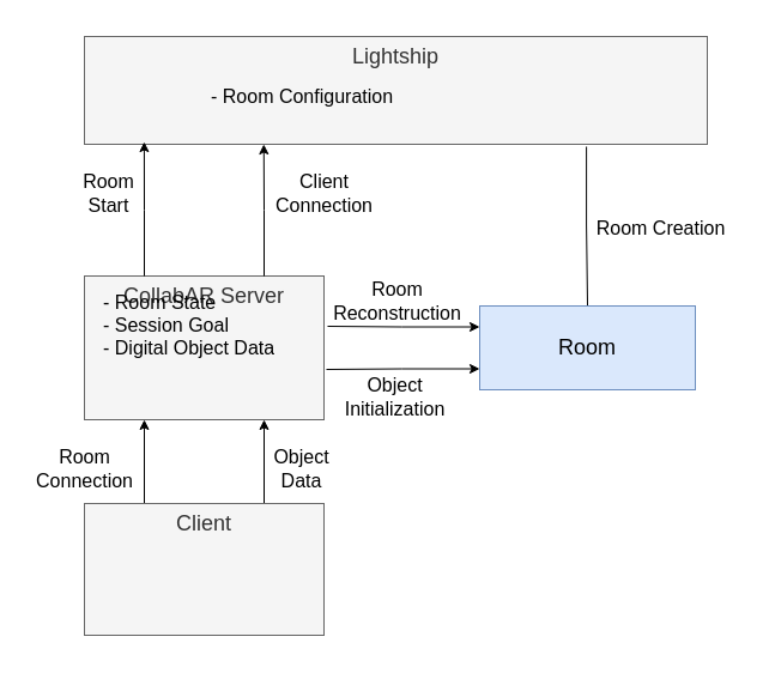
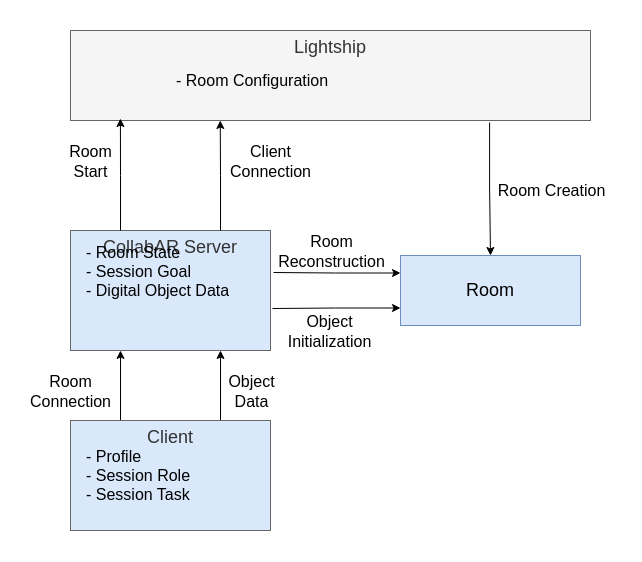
  <mxCell id="0" />
  <mxCell id="1" parent="0" />
  <mxCell id="2" value="" style="rounded=0;whiteSpace=wrap;html=1;strokeColor=none;" vertex="1" parent="1"><mxGeometry x="20" y="20" width="600" height="520" as="geometry" /></mxCell>
- <mxCell id="3" value="CollabAR Server" style="rounded=0;whiteSpace=wrap;html=1;fontSize=18;verticalAlign=top;fillColor=#f5f5f5;fontColor=#333333;strokeColor=#666666;" parent="1" vertex="1"><mxGeometry x="70" y="230" width="200" height="120" as="geometry" /></mxCell>
+ <mxCell id="3" value="CollabAR Server" style="rounded=0;whiteSpace=wrap;html=1;fontSize=18;verticalAlign=top;fillColor=#dae8fc;fontColor=#333333;strokeColor=#666666;" parent="1" vertex="1"><mxGeometry x="70" y="230" width="200" height="120" as="geometry" /></mxCell>
  <mxCell id="4" style="edgeStyle=orthogonalEdgeStyle;rounded=0;orthogonalLoop=1;jettySize=auto;html=1;exitX=0.25;exitY=0;exitDx=0;exitDy=0;entryX=0.25;entryY=1;entryDx=0;entryDy=0;" edge="1" parent="1" source="8" target="3"><mxGeometry relative="1" as="geometry" /></mxCell>
  <mxCell id="5" value="Room&lt;div&gt;Connection&lt;/div&gt;" style="edgeLabel;html=1;align=center;verticalAlign=middle;resizable=0;points=[];fontSize=16;labelBackgroundColor=none;" vertex="1" connectable="0" parent="4"><mxGeometry x="0.286" y="-2" relative="1" as="geometry"><mxPoint x="-52" y="15" as="offset" /></mxGeometry></mxCell>
  <mxCell id="6" style="edgeStyle=orthogonalEdgeStyle;rounded=0;orthogonalLoop=1;jettySize=auto;html=1;exitX=0.75;exitY=0;exitDx=0;exitDy=0;entryX=0.75;entryY=1;entryDx=0;entryDy=0;" edge="1" parent="1" source="8" target="3"><mxGeometry relative="1" as="geometry" /></mxCell>
  <mxCell id="7" value="Object&lt;div&gt;Data&lt;/div&gt;" style="edgeLabel;html=1;align=center;verticalAlign=middle;resizable=0;points=[];fontSize=16;labelBackgroundColor=none;" vertex="1" connectable="0" parent="6"><mxGeometry x="-0.057" y="-1" relative="1" as="geometry"><mxPoint x="29" y="3" as="offset" /></mxGeometry></mxCell>
- <mxCell id="8" value="Client" style="rounded=0;whiteSpace=wrap;html=1;fontSize=18;verticalAlign=top;fillColor=#f5f5f5;fontColor=#333333;strokeColor=#666666;" parent="1" vertex="1"><mxGeometry x="70" y="420" width="200" height="110" as="geometry" /></mxCell>
- <mxCell id="9" style="edgeStyle=orthogonalEdgeStyle;rounded=0;orthogonalLoop=1;jettySize=auto;html=1;exitX=0.806;exitY=1.022;exitDx=0;exitDy=0;entryX=0.5;entryY=0;entryDx=0;entryDy=0;exitPerimeter=0;endArrow=none;" parent="1" source="11" target="12" edge="1"><mxGeometry relative="1" as="geometry" /></mxCell>
+ <mxCell id="8" value="Client" style="rounded=0;whiteSpace=wrap;html=1;fontSize=18;verticalAlign=top;fillColor=#dae8fc;fontColor=#333333;strokeColor=#666666;" parent="1" vertex="1"><mxGeometry x="70" y="420" width="200" height="110" as="geometry" /></mxCell>
+ <mxCell id="9" style="edgeStyle=orthogonalEdgeStyle;rounded=0;orthogonalLoop=1;jettySize=auto;html=1;exitX=0.806;exitY=1.022;exitDx=0;exitDy=0;entryX=0.5;entryY=0;entryDx=0;entryDy=0;exitPerimeter=0;" parent="1" source="11" target="12" edge="1"><mxGeometry relative="1" as="geometry" /></mxCell>
  <mxCell id="10" value="Room Creation" style="edgeLabel;html=1;align=center;verticalAlign=middle;resizable=0;points=[];fontSize=16;labelBackgroundColor=none;" parent="9" vertex="1" connectable="0"><mxGeometry x="-0.1" y="-2" relative="1" as="geometry"><mxPoint x="63" y="8" as="offset" /></mxGeometry></mxCell>
  <mxCell id="11" value="Lightship" style="rounded=0;whiteSpace=wrap;html=1;fontSize=18;verticalAlign=top;fillColor=#f5f5f5;fontColor=#333333;strokeColor=#666666;" parent="1" vertex="1"><mxGeometry x="70" y="30" width="520" height="90" as="geometry" /></mxCell>
  <mxCell id="12" value="Room" style="rounded=0;whiteSpace=wrap;html=1;fontSize=18;verticalAlign=middle;fillColor=#dae8fc;strokeColor=#6c8ebf;" parent="1" vertex="1"><mxGeometry x="400" y="255" width="180" height="70" as="geometry" /></mxCell>
+ <mxCell id="13" value="- Profile&lt;div&gt;- Session Role&lt;/div&gt;&lt;div&gt;- Session Task&lt;/div&gt;" style="text;strokeColor=none;fillColor=none;align=left;verticalAlign=middle;spacingLeft=4;spacingRight=4;overflow=hidden;points=[[0,0.5],[1,0.5]];portConstraint=eastwest;rotatable=0;whiteSpace=wrap;html=1;fontSize=16;" parent="1" vertex="1"><mxGeometry x="80" y="440" width="140" height="70" as="geometry" /></mxCell>
  <mxCell id="14" value="- Room Configuration" style="text;strokeColor=none;fillColor=none;align=left;verticalAlign=middle;spacingLeft=4;spacingRight=4;overflow=hidden;points=[[0,0.5],[1,0.5]];portConstraint=eastwest;rotatable=0;whiteSpace=wrap;html=1;fontSize=16;" parent="1" vertex="1"><mxGeometry x="170" y="60" width="250" height="40" as="geometry" /></mxCell>
  <mxCell id="15" value="- Room State&lt;div&gt;- Session Goal&lt;br&gt;&lt;div&gt;- Digital Object Data&lt;/div&gt;&lt;/div&gt;" style="text;strokeColor=none;fillColor=none;align=left;verticalAlign=middle;spacingLeft=4;spacingRight=4;overflow=hidden;points=[[0,0.5],[1,0.5]];portConstraint=eastwest;rotatable=0;whiteSpace=wrap;html=1;fontSize=16;" parent="1" vertex="1"><mxGeometry x="80" y="240" width="170" height="60" as="geometry" /></mxCell>
  <mxCell id="16" style="edgeStyle=orthogonalEdgeStyle;rounded=0;orthogonalLoop=1;jettySize=auto;html=1;exitX=0.75;exitY=0;exitDx=0;exitDy=0;entryX=0.288;entryY=1;entryDx=0;entryDy=0;entryPerimeter=0;" edge="1" parent="1" source="3" target="11"><mxGeometry relative="1" as="geometry" /></mxCell>
  <mxCell id="17" value="Client&lt;div&gt;Connection&lt;/div&gt;" style="edgeLabel;html=1;align=center;verticalAlign=middle;resizable=0;points=[];fontSize=16;labelBackgroundColor=none;" vertex="1" connectable="0" parent="16"><mxGeometry x="-0.004" y="-2" relative="1" as="geometry"><mxPoint x="48" y="-15" as="offset" /></mxGeometry></mxCell>
  <mxCell id="18" style="edgeStyle=orthogonalEdgeStyle;rounded=0;orthogonalLoop=1;jettySize=auto;html=1;exitX=0.25;exitY=0;exitDx=0;exitDy=0;entryX=0.096;entryY=0.978;entryDx=0;entryDy=0;entryPerimeter=0;" edge="1" parent="1" source="3" target="11"><mxGeometry relative="1" as="geometry" /></mxCell>
  <mxCell id="19" value="Room&lt;div&gt;Start&lt;/div&gt;" style="edgeLabel;html=1;align=center;verticalAlign=middle;resizable=0;points=[];fontSize=16;labelBackgroundColor=none;" vertex="1" connectable="0" parent="18"><mxGeometry x="0.099" y="3" relative="1" as="geometry"><mxPoint x="-27" y="-8" as="offset" /></mxGeometry></mxCell>
  <mxCell id="20" style="edgeStyle=orthogonalEdgeStyle;rounded=0;orthogonalLoop=1;jettySize=auto;html=1;exitX=0;exitY=0.25;exitDx=0;exitDy=0;entryX=1.015;entryY=0.35;entryDx=0;entryDy=0;entryPerimeter=0;startArrow=classic;startFill=1;endArrow=none;endFill=0;" edge="1" parent="1" source="12" target="3"><mxGeometry relative="1" as="geometry" /></mxCell>
  <mxCell id="21" value="Room&lt;div&gt;Reconstruction&lt;/div&gt;" style="edgeLabel;html=1;align=center;verticalAlign=middle;resizable=0;points=[];fontSize=16;labelBackgroundColor=none;" vertex="1" connectable="0" parent="20"><mxGeometry x="0.122" y="3" relative="1" as="geometry"><mxPoint x="2" y="-25" as="offset" /></mxGeometry></mxCell>
  <mxCell id="22" style="edgeStyle=orthogonalEdgeStyle;rounded=0;orthogonalLoop=1;jettySize=auto;html=1;exitX=0;exitY=0.75;exitDx=0;exitDy=0;entryX=1.01;entryY=0.65;entryDx=0;entryDy=0;entryPerimeter=0;startArrow=classic;startFill=1;endArrow=none;endFill=0;" edge="1" parent="1" source="12" target="3"><mxGeometry relative="1" as="geometry" /></mxCell>
  <mxCell id="23" value="Object&lt;div&gt;Initialization&lt;/div&gt;" style="edgeLabel;html=1;align=center;verticalAlign=middle;resizable=0;points=[];fontSize=16;labelBackgroundColor=none;" vertex="1" connectable="0" parent="22"><mxGeometry x="0.113" relative="1" as="geometry"><mxPoint y="22" as="offset" /></mxGeometry></mxCell>
